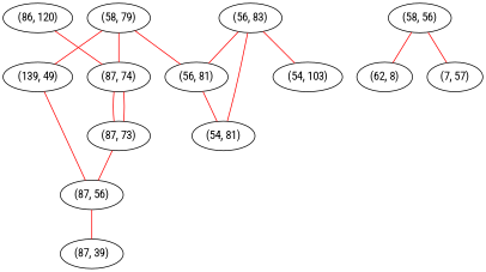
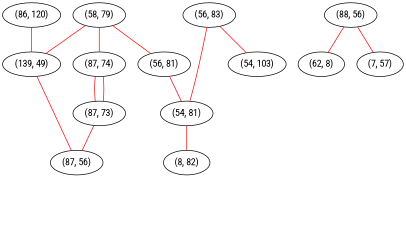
  graph {
    fontname="Roboto Condensed"
    node [fontname="Roboto Condensed"]
    edge [color=red fontname="Roboto Condensed" weight=1]
    "(58, 79)"
    "(87, 74)"
    "(56, 81)"
    "(139, 49)"
-   "(58, 56)"
+   "(58, 56)" [label="(88, 56)"]
    "(62, 8)"
    "(7, 57)"
    "(87, 73)"
    "(54, 81)"
    "(87, 56)"
-   "(87, 39)"
    "(56, 83)"
    "(54, 103)"
+   "(8, 82)"
    "(86, 120)"
    "(58, 79)" -- "(87, 74)"
    "(58, 79)" -- "(56, 81)"
    "(58, 79)" -- "(139, 49)"
    "(87, 74)" -- "(87, 73)"
    "(87, 74)" -- "(87, 73)"
    "(56, 81)" -- "(54, 81)"
    "(139, 49)" -- "(87, 56)"
    "(58, 56)" -- "(62, 8)"
    "(58, 56)" -- "(7, 57)"
    "(87, 73)" -- "(87, 56)"
-   "(87, 56)" -- "(87, 39)"
-   "(56, 83)" -- "(56, 81)"
+   "(54, 81)" -- "(8, 82)"
    "(56, 83)" -- "(54, 81)"
    "(56, 83)" -- "(54, 103)"
-   "(86, 120)" -- "(87, 74)"
+   "(86, 120)" -- "(139, 49)"
  }
